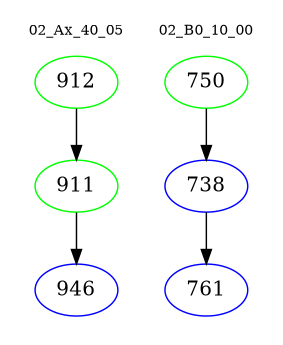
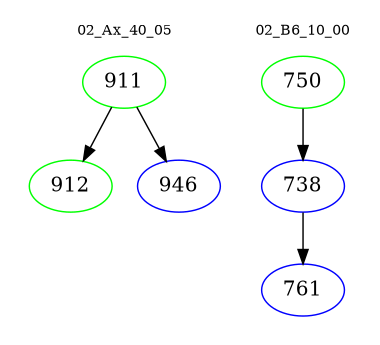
  digraph {
    node [color=green]
    edge [color=black]
    n1 [label=912]
    n2 [label=911]
    n3 [color=blue label=946]
    n4 [label=750]
    n5 [color=blue label=738]
    n6 [color=blue label=761]
    subgraph cluster_1 {
      color=white
      fontsize=10
      label="02_Ax_40_05"
      n1
      n2
      n3
    }
    subgraph cluster_2 {
      color=white
      fontsize=10
-     label="02_B0_10_00"
+     label="02_B6_10_00"
      n4
      n5
      n6
    }
-   n1 -> n2
+   n2 -> n1
    n2 -> n3
    n4 -> n5
    n5 -> n6
  }
